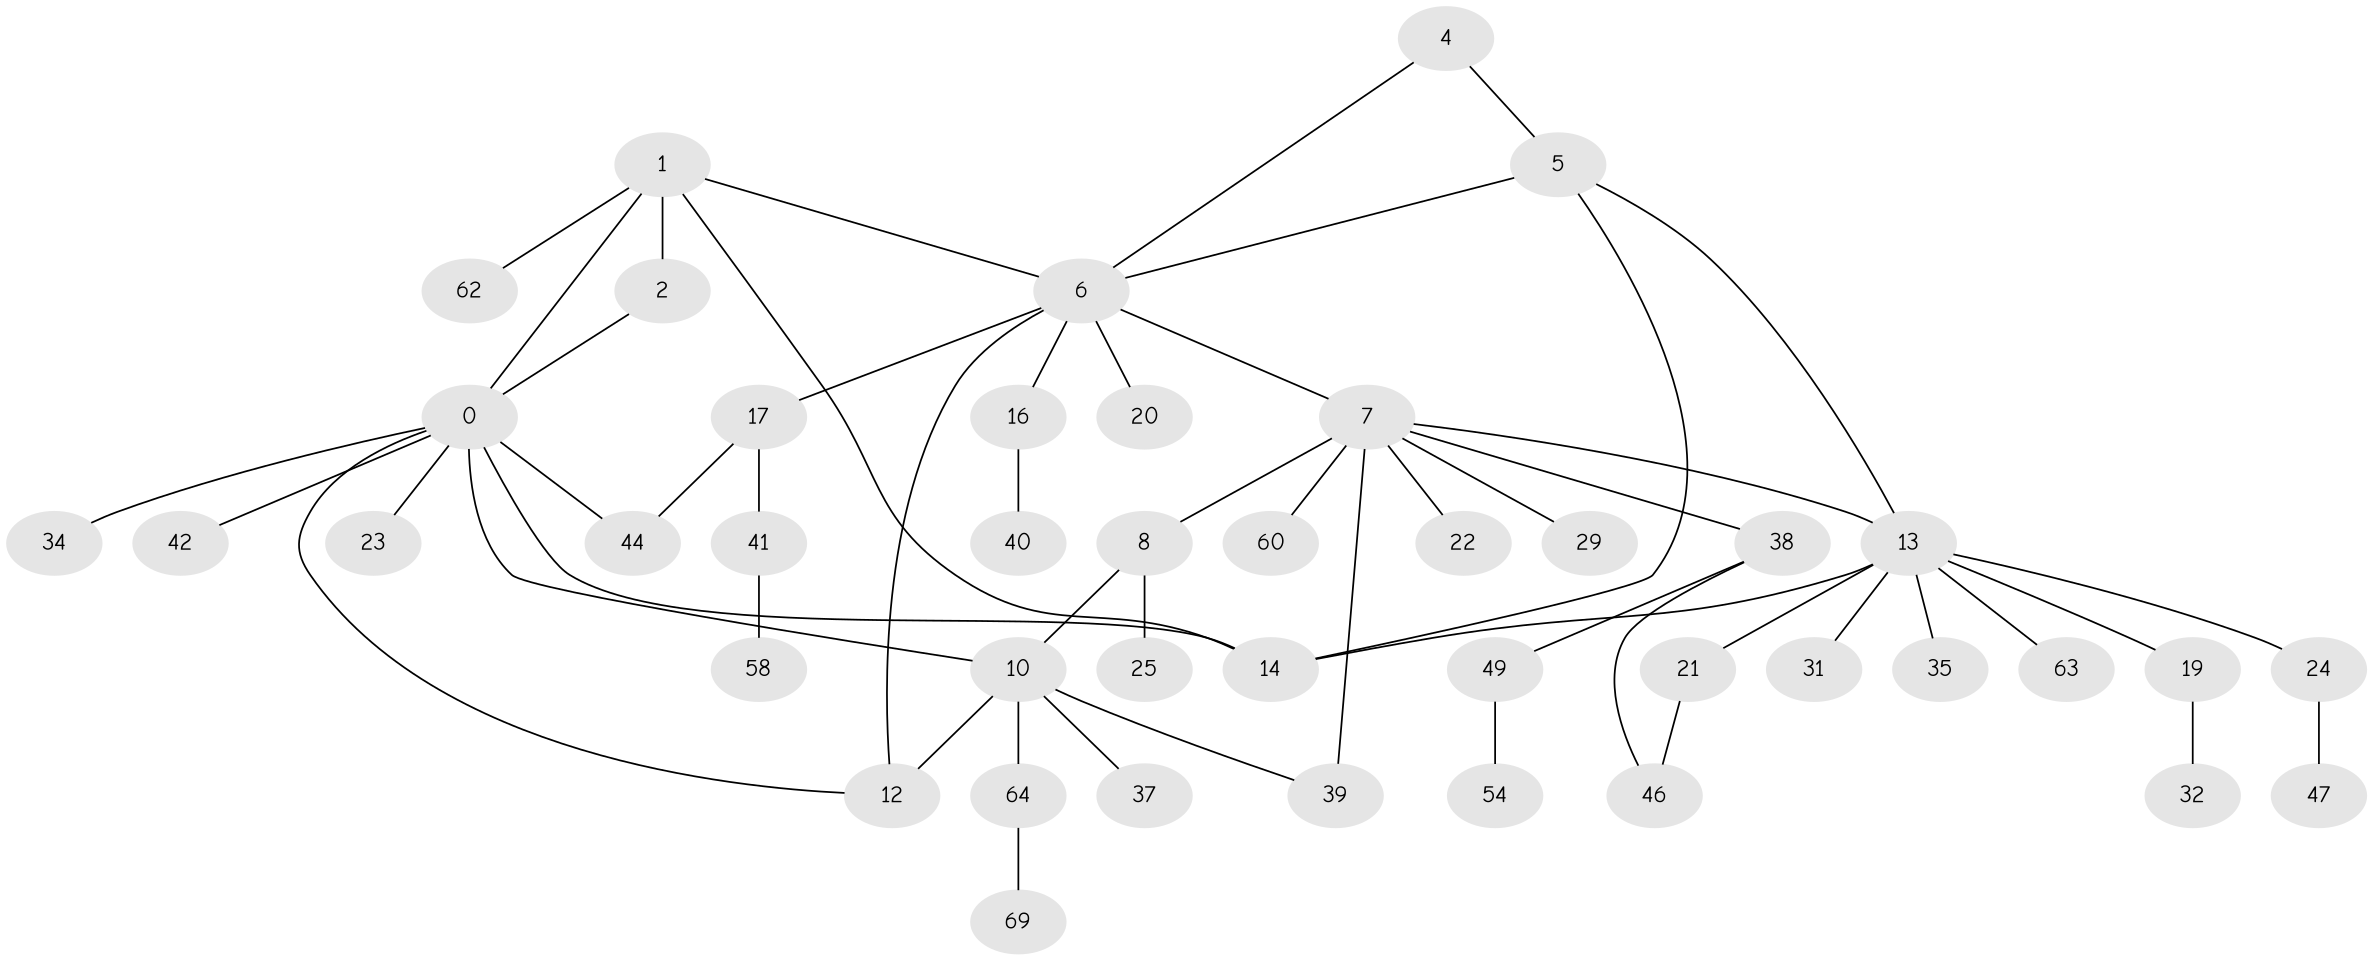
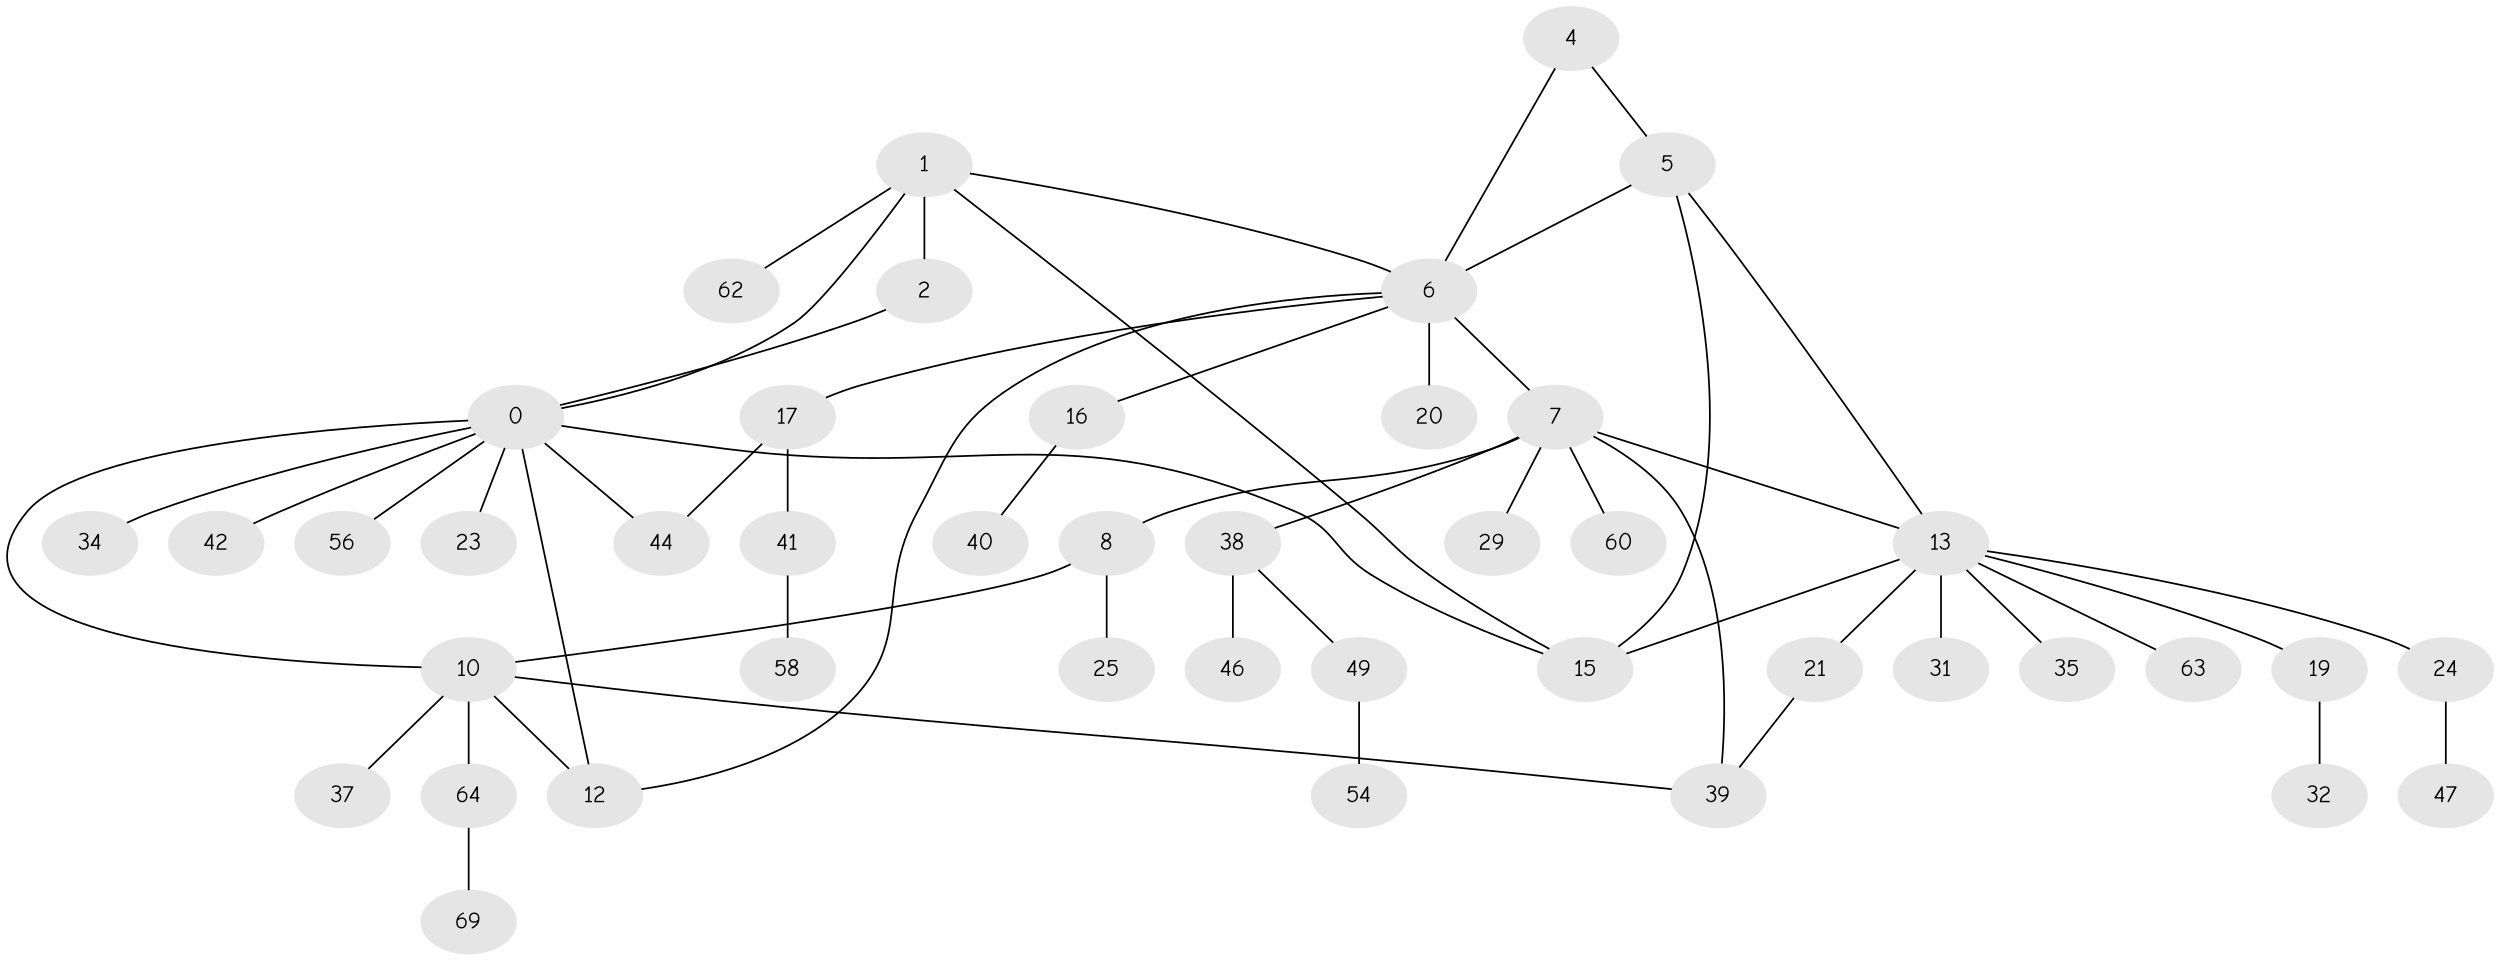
  graph {
    fontname="Comic Neue"
    node [color=gray90 fontname="Comic Neue" style=filled]
    edge [fontname="Comic Neue"]
    1 [super="+45"]
    2
    n3 [label=0 super="+11"]
    6 [super="+36"]
-   14
+   14 [label=15]
    62
    10 [super="+43"]
    12 [super="+28"]
    23
    34
    42 [super="+59"]
    44
+   56
    7 [super="+55"]
    16 [super="+18"]
    17 [super="+33"]
    20
    8 [super="+9"]
    25 [super="+26"]
    39 [super="+57"]
    37
    64 [super="+65"]
    4 [super="+52"]
    5 [super="+15"]
    13 [super="+51"]
    19 [super="+27"]
    21 [super="+30"]
    24
    31
    35
    63
-   22
    29 [super="+50"]
    38 [super="+48"]
    60
    40
    41 [super="+53"]
    46
    49
    n40 [label=69]
    32
    47
    58
    54 [super="+61"]
    1 -- 2
    1 -- n3
    1 -- 6
    1 -- 14
    1 -- 62
    2 -- n3
    n3 -- 14
    n3 -- 10
    n3 -- 12
    n3 -- 23
    n3 -- 34
    n3 -- 42
    n3 -- 44
+   n3 -- 56
    6 -- 12
    6 -- 7
    6 -- 16
    6 -- 17
    6 -- 20
    10 -- 12
    10 -- 39
    10 -- 37
    10 -- 64
    7 -- 8 [weight=2]
    7 -- 39
    7 -- 13
-   7 -- 22
    7 -- 29
    7 -- 38
    7 -- 60
    16 -- 40
    17 -- 44
    17 -- 41
    8 -- 10
    8 -- 25
    64 -- n40
    4 -- 6
    4 -- 5
    5 -- 6
    5 -- 14
    5 -- 13
    13 -- 14
    13 -- 19
    13 -- 21
    13 -- 24
    13 -- 31
    13 -- 35
    13 -- 63
    19 -- 32
-   21 -- 46
+   21 -- 39
    24 -- 47
    38 -- 46
    38 -- 49
    41 -- 58
    49 -- 54
  }
